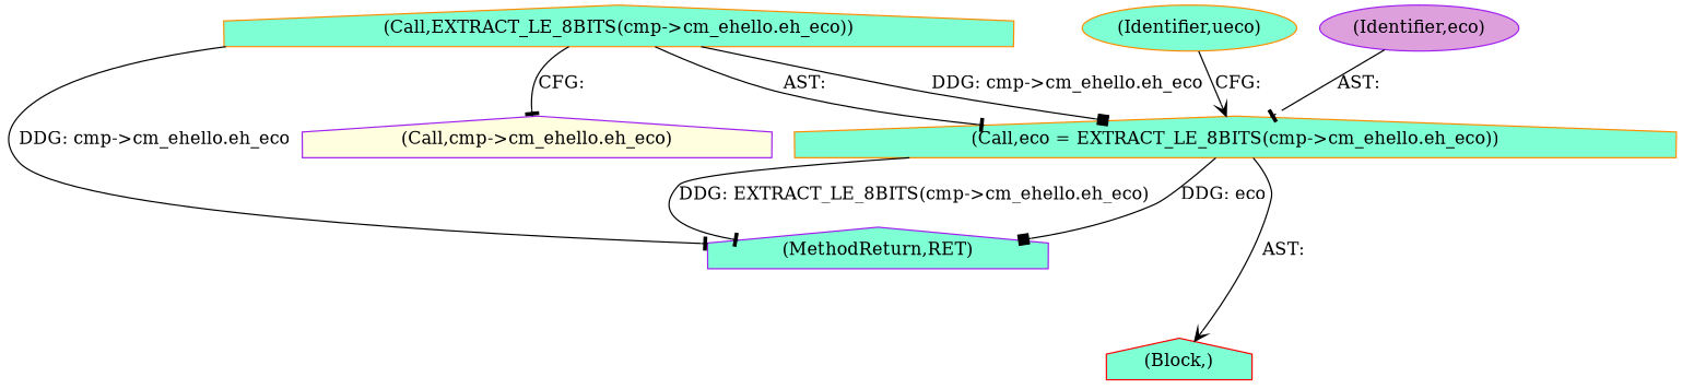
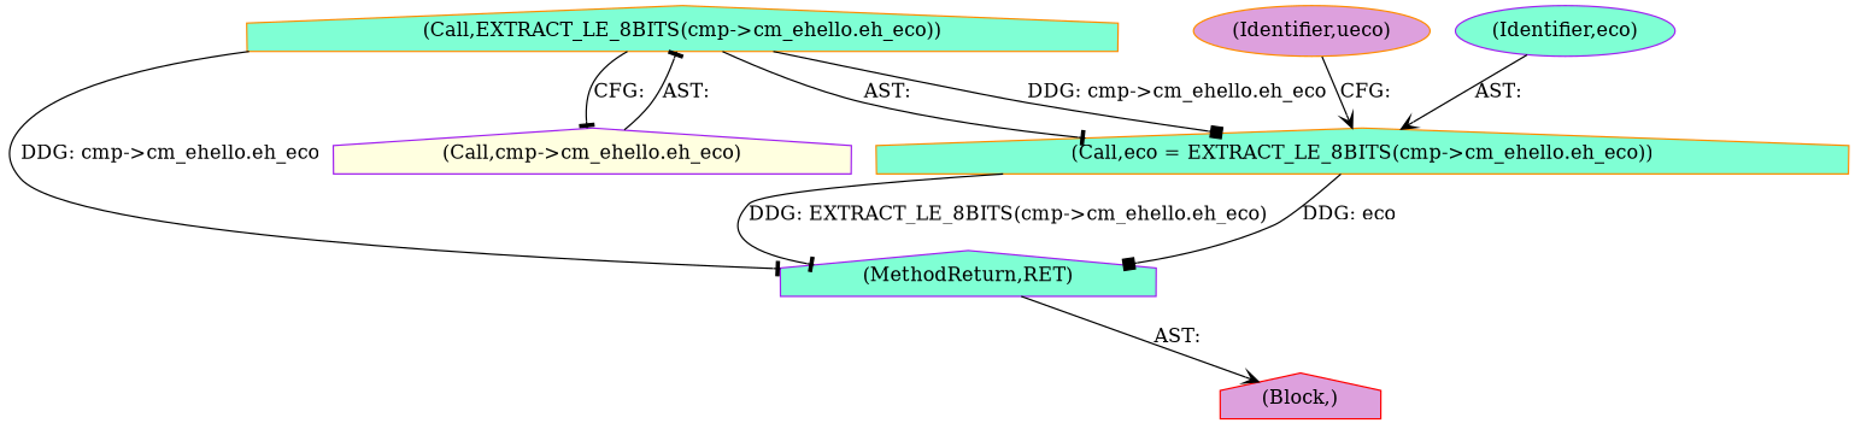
  digraph {
    node [color=darkorange fillcolor=aquamarine shape=house style=filled]
    edge [arrowhead=tee]
    n1 [label="(Call,EXTRACT_LE_8BITS(cmp->cm_ehello.eh_eco))"]
    n2 [label="(Call,eco = EXTRACT_LE_8BITS(cmp->cm_ehello.eh_eco))"]
    n3 [color=purple label="(MethodReturn,RET)"]
    n4 [color=purple fillcolor=lightyellow label="(Call,cmp->cm_ehello.eh_eco)"]
-   n5 [color=red label="(Block,)"]
-   n6 [label="(Identifier,ueco)" shape=ellipse]
-   n7 [color=purple fillcolor=plum label="(Identifier,eco)" shape=ellipse]
+   n5 [color=red fillcolor=plum label="(Block,)"]
+   n6 [fillcolor=plum label="(Identifier,ueco)" shape=ellipse]
+   n7 [color=purple label="(Identifier,eco)" shape=ellipse]
    n1 -> n2 [label="AST: "]
    n1 -> n2 [arrowhead=box label="DDG: cmp->cm_ehello.eh_eco"]
    n1 -> n3 [label="DDG: cmp->cm_ehello.eh_eco"]
    n1 -> n4 [label="CFG: "]
    n2 -> n3 [arrowhead=box label="DDG: eco"]
    n2 -> n3 [label="DDG: EXTRACT_LE_8BITS(cmp->cm_ehello.eh_eco)"]
-   n2 -> n5 [arrowhead=vee label="AST: "]
+   n3 -> n5 [arrowhead=vee label="AST: "]
+   n4 -> n1 [label="AST: "]
    n6 -> n2 [arrowhead=vee label="CFG: "]
-   n7 -> n2 [label="AST: "]
+   n7 -> n2 [arrowhead=vee label="AST: "]
  }
